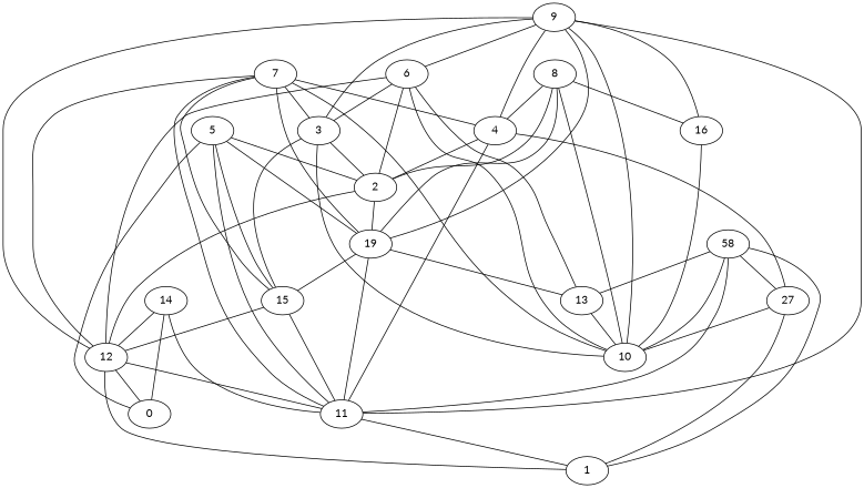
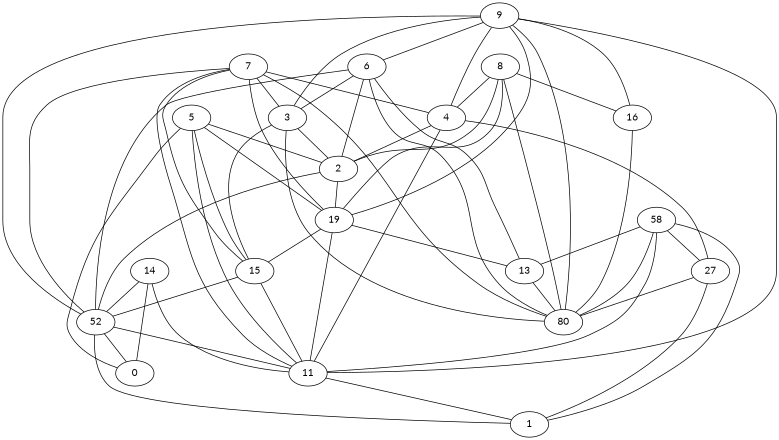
  digraph {
    fontname=Lato
    node [fontname=Lato]
    edge [color=black dir=none fontname=Lato]
    5
    15
    2
    11
    19
    0
-   12
+   12 [label=52]
    8
-   10
+   10 [label=80]
    4
    16
    n12 [label=27]
    1
    n14 [label=58]
    13
    9
    3
    6
    14
    7
    subgraph sub_1 {
      5
      15
      2
      11
      19
      0
      12
      8
      10
      4
      16
      n12
      1
      n14
      13
      9
      3
      6
      14
      7
    }
    5 -> 15
    5 -> 2
    5 -> 11
    5 -> 19
    5 -> 0
    15 -> 11
    15 -> 12
    2 -> 19
    2 -> 12
    11 -> 1
    19 -> 15
    19 -> 11
    19 -> 13
    12 -> 11
    12 -> 0
    12 -> 1
    8 -> 2
    8 -> 19
    8 -> 10
    8 -> 4
    8 -> 16
    4 -> 2
    4 -> 11
    4 -> n12
    16 -> 10
    n12 -> 10
    n12 -> 1
    n14 -> 11
    n14 -> 10
    n14 -> n12
    n14 -> 1
    n14 -> 13
    13 -> 10
    9 -> 11
    9 -> 19
    9 -> 12
    9 -> 10
    9 -> 4
    9 -> 16
    9 -> 3
    9 -> 6
    3 -> 15
    3 -> 2
    3 -> 10
    6 -> 2
    6 -> 12
    6 -> 10
    6 -> 13
    6 -> 3
    14 -> 11
    14 -> 0
    14 -> 12
    7 -> 15
    7 -> 11
    7 -> 19
    7 -> 12
    7 -> 10
    7 -> 4
    7 -> 3
  }
